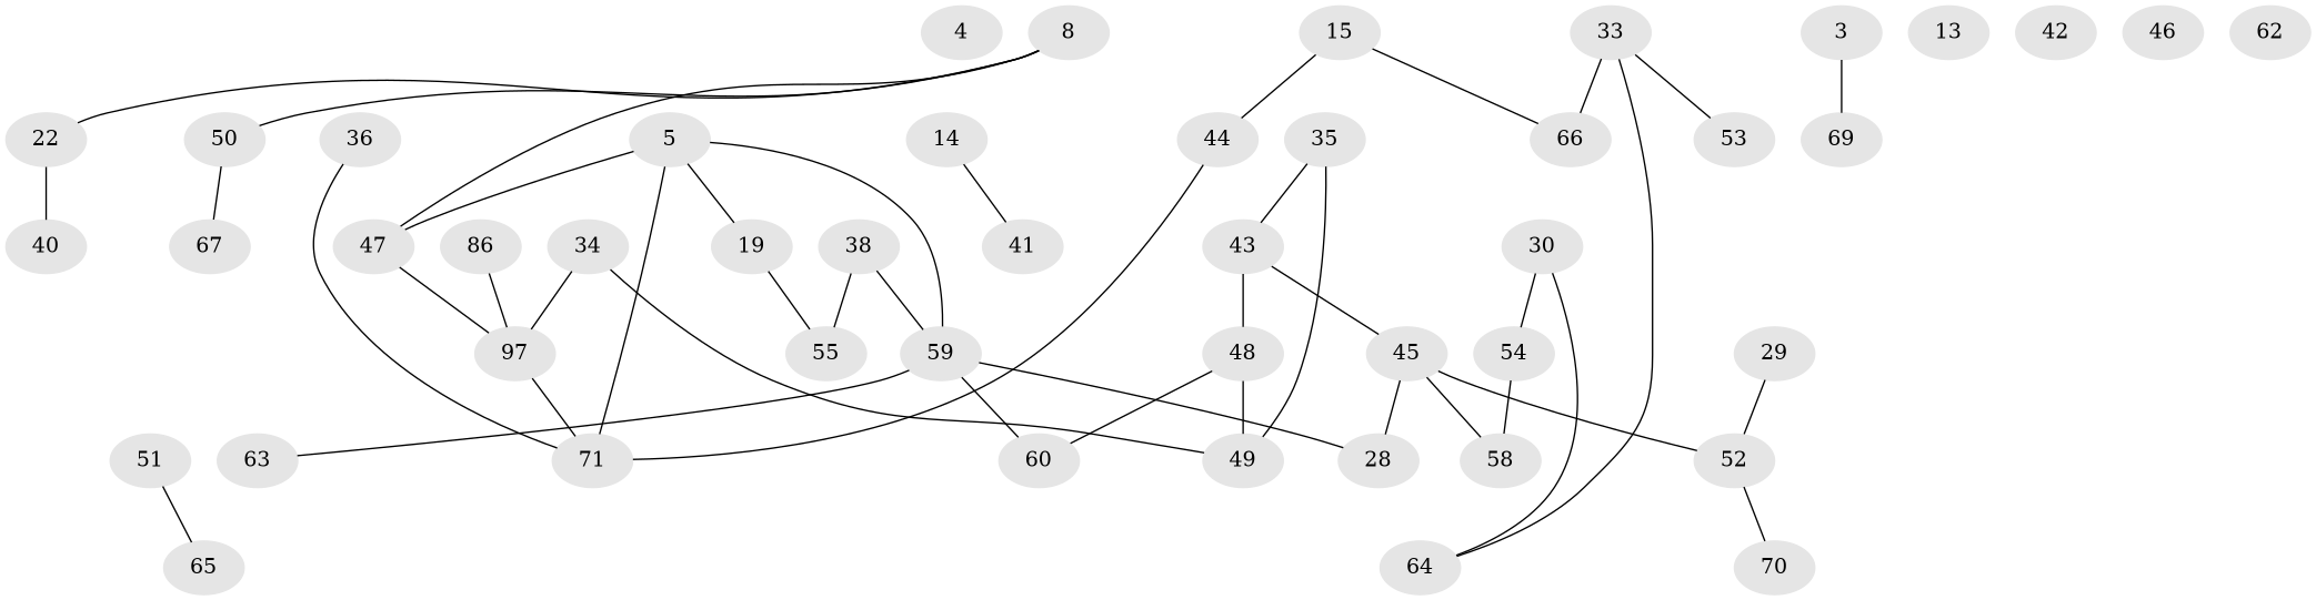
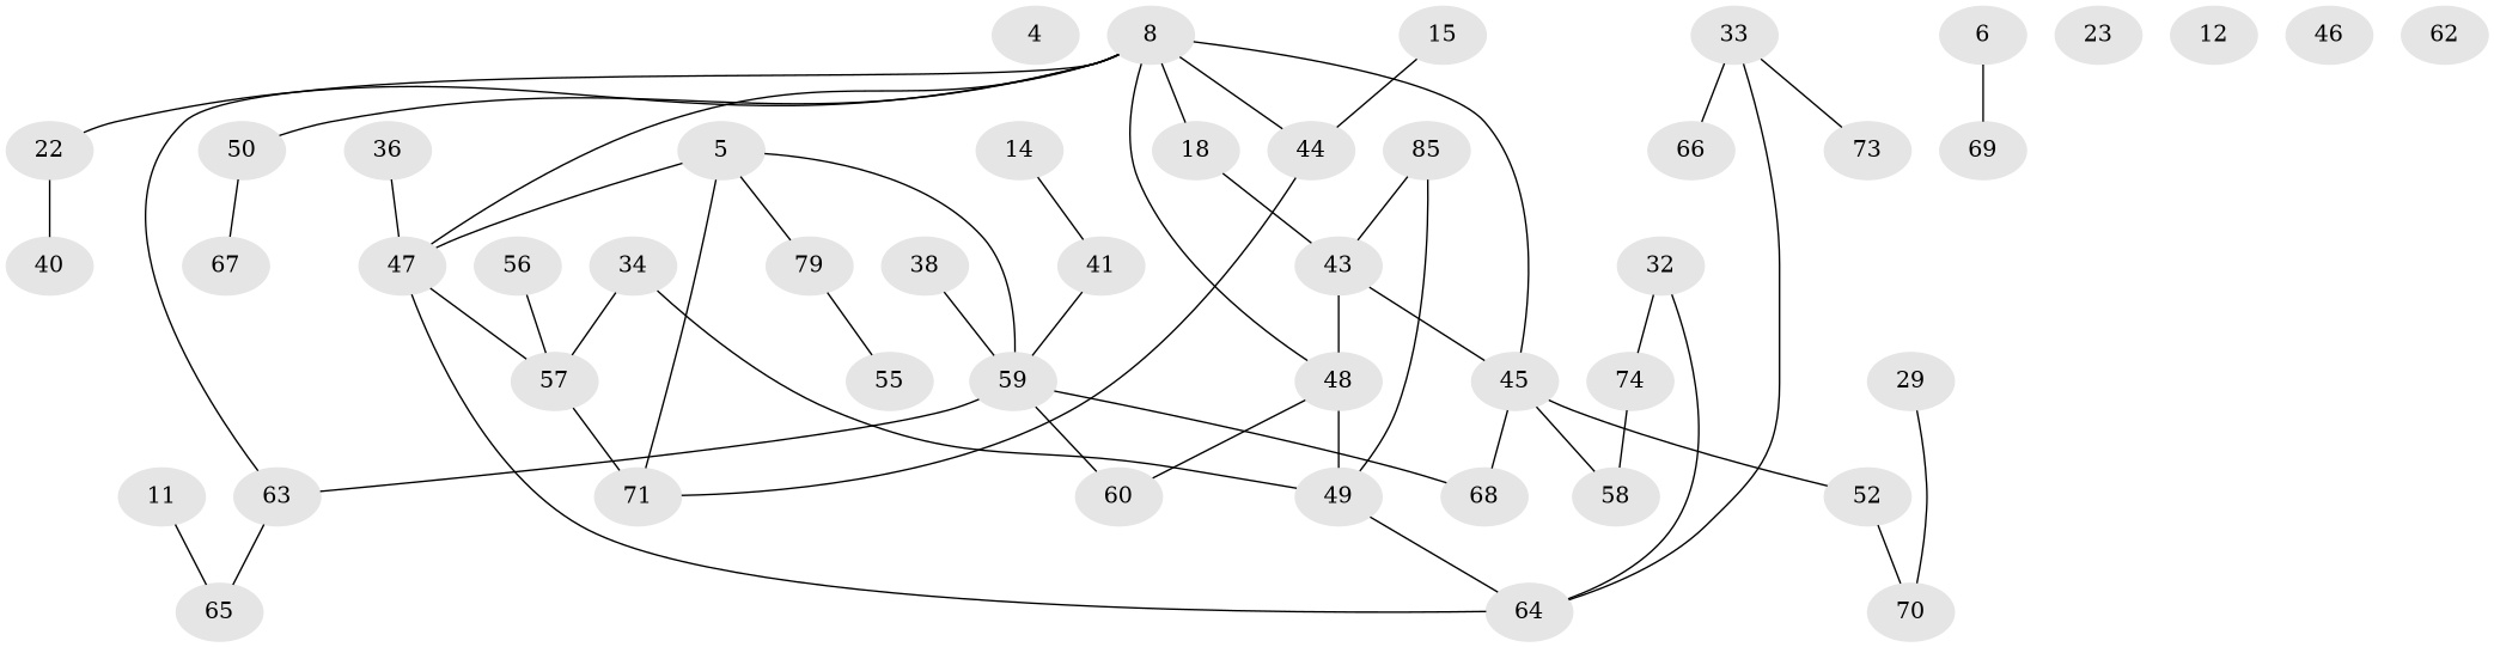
  graph {
    node [color=gray90 style=filled]
    4
    5
-   19
+   19 [label=79]
    47 [super="+9"]
    59 [super="+20"]
    71
    55
    64 [super="+11+25"]
-   57 [label=97]
+   57
    63 [super="+12"]
-   68 [super="+31" label=28]
+   68 [super="+31"]
    60 [super="+26"]
-   6 [label=3]
+   6
    69
    8 [super="+3"]
+   18 [super="+17"]
    22
    44
    45 [super="+37"]
    48 [super="+24+30"]
    50
    43
    40
    52
    58 [super="+39"]
    49 [super="+28"]
    67
    65
-   13
+   13 [label=23]
    14
    41
    15
    66
    29 [super="+1"]
    70
-   32 [label=30]
-   54
+   32
+   54 [label=74]
    33 [super="+7"]
-   53
+   53 [label=73]
    34
-   35
+   35 [label=85]
    36
    38
-   42
+   42 [label=12]
    46
-   51
-   56 [label=86]
+   51 [label=11]
+   56
    62
    5 -- 19
    5 -- 47 [weight=2]
    5 -- 59
    5 -- 71
    19 -- 55
+   47 -- 64
    47 -- 57
    59 -- 63 [weight=2]
    59 -- 68
    59 -- 60
    57 -- 71
+   63 -- 65
    6 -- 69
    8 -- 47
+   8 -- 63
+   8 -- 18 [weight=3]
    8 -- 22 [weight=2]
+   8 -- 44 [weight=2]
+   8 -- 45
+   8 -- 48
    8 -- 50
+   18 -- 43
    22 -- 40
    44 -- 71
    45 -- 68
    45 -- 52
    45 -- 58
    48 -- 60
    48 -- 49 [weight=2]
    50 -- 67
    43 -- 45
    43 -- 48
    52 -- 70
+   49 -- 64
    14 -- 41
+   41 -- 59
    15 -- 44
-   15 -- 66
-   29 -- 52
+   29 -- 70
    32 -- 64
    32 -- 54
    54 -- 58
    33 -- 64
    33 -- 66 [weight=2]
    33 -- 53
    34 -- 57
    34 -- 49
    35 -- 43
    35 -- 49
-   36 -- 71
+   36 -- 47
    38 -- 59
-   38 -- 55
    51 -- 65
    56 -- 57
  }
